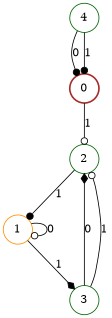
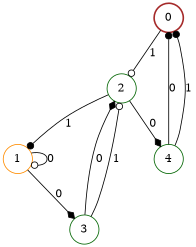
  digraph {
    node [color=darkgreen shape=circle]
    edge [arrowhead=odot]
    0 [color=brown style=bold]
    2
    1 [color=darkorange]
    3
    4
    0 -> 2 [label=1]
    2 -> 1 [arrowhead=dot label=1]
+   2 -> 4 [arrowhead=diamond label=0]
    1 -> 1 [label=0]
-   1 -> 3 [arrowhead=diamond label=1]
+   1 -> 3 [arrowhead=diamond label=0]
    3 -> 2 [arrowhead=diamond label=0]
    3 -> 2 [label=1]
    4 -> 0 [arrowhead=dot label=0]
    4 -> 0 [arrowhead=dot label=1]
  }
